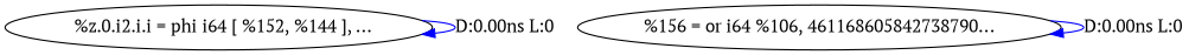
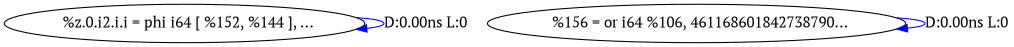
  digraph {
    fontname="PT Serif"
    node [fontname="PT Serif"]
    edge [color=blue fontname="PT Serif"]
    n1 [label="  %z.0.i2.i.i = phi i64 [ %152, %144 ], ..."]
-   n2 [label="%156 = or i64 %106, 461168605842738790..."]
+   n2 [label="  %156 = or i64 %106, 461168601842738790..."]
    n1 -> n1 [label="D:0.00ns L:0"]
    n2 -> n2 [label="D:0.00ns L:0"]
  }
